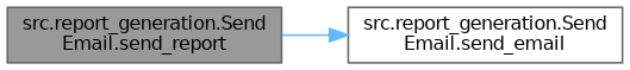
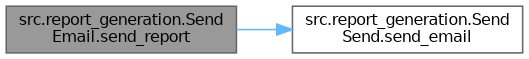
  digraph {
    rankdir=LR
    node [fontname=Helvetica fontsize=10 shape=box style=filled]
    n1 [color=gray40 fillcolor=grey60 fontcolor=black height=0.2 label="src.report_generation.Send\lEmail.send_report" width=0.4]
-   n2 [color=grey40 fillcolor=white height=0.2 label="src.report_generation.Send\lEmail.send_email" width=0.4]
+   n2 [color=grey40 fillcolor=white height=0.2 label="src.report_generation.Send\lSend.send_email" width=0.4]
    n1 -> n2 [color=steelblue1 fontname=Helvetica fontsize=10 labelfontname=Helvetica labelfontsize=10 style=solid]
  }
